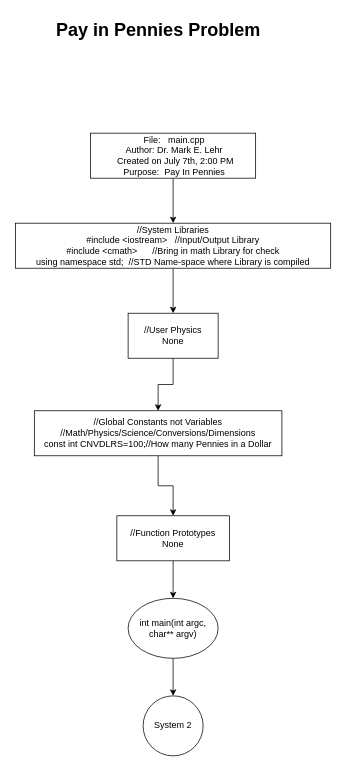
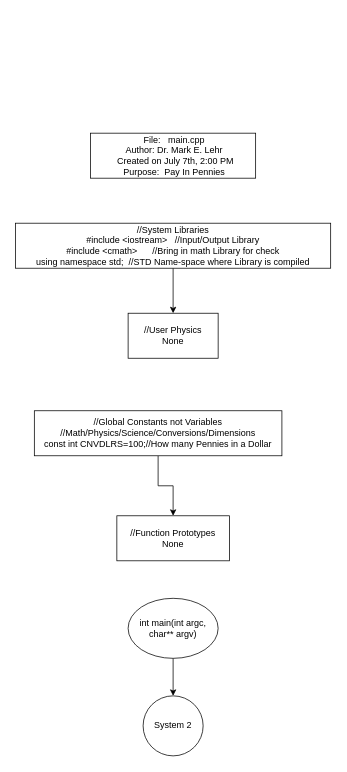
  <mxCell id="0" />
  <mxCell id="1" parent="0" />
- <mxCell id="2" value="&lt;font style=&quot;font-size: 24px;&quot;&gt;&lt;b&gt;Pay in Pennies Problem&lt;/b&gt;&lt;/font&gt;" style="text;html=1;align=center;verticalAlign=middle;resizable=0;points=[];autosize=1;strokeColor=none;fillColor=none;" vertex="1" parent="1"><mxGeometry x="60" y="20" width="300" height="40" as="geometry" /></mxCell>
- <mxCell id="3" style="edgeStyle=orthogonalEdgeStyle;rounded=0;orthogonalLoop=1;jettySize=auto;html=1;exitX=0.5;exitY=1;exitDx=0;exitDy=0;entryX=0.5;entryY=0;entryDx=0;entryDy=0;" edge="1" parent="1" source="4" target="6"><mxGeometry relative="1" as="geometry" /></mxCell>
  <mxCell id="4" value="&lt;div&gt;&amp;nbsp;File:&amp;nbsp; &amp;nbsp;main.cpp&lt;/div&gt;&lt;div&gt;&amp;nbsp;Author: Dr. Mark E. Lehr&lt;/div&gt;&lt;div&gt;&amp;nbsp; Created on July 7th, 2:00 PM&lt;/div&gt;&amp;nbsp;Purpose:&amp;nbsp; Pay In Pennies" style="rounded=0;whiteSpace=wrap;html=1;" vertex="1" parent="1"><mxGeometry x="120" y="177" width="220" height="60" as="geometry" /></mxCell>
  <mxCell id="5" style="edgeStyle=orthogonalEdgeStyle;rounded=0;orthogonalLoop=1;jettySize=auto;html=1;exitX=0.5;exitY=1;exitDx=0;exitDy=0;entryX=0.5;entryY=0;entryDx=0;entryDy=0;" edge="1" parent="1" source="6" target="8"><mxGeometry relative="1" as="geometry" /></mxCell>
  <mxCell id="6" value="//System Libraries&lt;br&gt;#include &amp;lt;iostream&amp;gt;&amp;nbsp; &amp;nbsp;//Input/Output Library&lt;br&gt;#include &amp;lt;cmath&amp;gt;&amp;nbsp; &amp;nbsp; &amp;nbsp; //Bring in math Library for check&lt;br&gt;using namespace std;&amp;nbsp; //STD Name-space where Library is compiled" style="rounded=0;whiteSpace=wrap;html=1;" vertex="1" parent="1"><mxGeometry x="20" y="297" width="420" height="60" as="geometry" /></mxCell>
- <mxCell id="7" style="edgeStyle=orthogonalEdgeStyle;rounded=0;orthogonalLoop=1;jettySize=auto;html=1;exitX=0.5;exitY=1;exitDx=0;exitDy=0;entryX=0.5;entryY=0;entryDx=0;entryDy=0;" edge="1" parent="1" source="8" target="10"><mxGeometry relative="1" as="geometry" /></mxCell>
  <mxCell id="8" value="&lt;div&gt;//User Physics&lt;/div&gt;&lt;div&gt;None&lt;/div&gt;" style="rounded=0;whiteSpace=wrap;html=1;" vertex="1" parent="1"><mxGeometry x="170" y="417" width="120" height="60" as="geometry" /></mxCell>
  <mxCell id="9" style="edgeStyle=orthogonalEdgeStyle;rounded=0;orthogonalLoop=1;jettySize=auto;html=1;exitX=0.5;exitY=1;exitDx=0;exitDy=0;entryX=0.5;entryY=0;entryDx=0;entryDy=0;" edge="1" parent="1" source="10" target="12"><mxGeometry relative="1" as="geometry" /></mxCell>
  <mxCell id="10" value="//Global Constants not Variables&lt;br&gt;//Math/Physics/Science/Conversions/Dimensions&lt;br&gt;const int CNVDLRS=100;//How many Pennies in a Dollar" style="rounded=0;whiteSpace=wrap;html=1;" vertex="1" parent="1"><mxGeometry x="45" y="547" width="330" height="60" as="geometry" /></mxCell>
- <mxCell id="11" style="edgeStyle=orthogonalEdgeStyle;rounded=0;orthogonalLoop=1;jettySize=auto;html=1;exitX=0.5;exitY=1;exitDx=0;exitDy=0;entryX=0.5;entryY=0;entryDx=0;entryDy=0;" edge="1" parent="1" source="12" target="14"><mxGeometry relative="1" as="geometry" /></mxCell>
  <mxCell id="12" value="&lt;div&gt;//Function Prototypes&lt;/div&gt;&lt;div&gt;None&lt;/div&gt;" style="rounded=0;whiteSpace=wrap;html=1;" vertex="1" parent="1"><mxGeometry x="155" y="687" width="150" height="60" as="geometry" /></mxCell>
  <mxCell id="13" style="edgeStyle=orthogonalEdgeStyle;rounded=0;orthogonalLoop=1;jettySize=auto;html=1;exitX=0.5;exitY=1;exitDx=0;exitDy=0;entryX=0.5;entryY=0;entryDx=0;entryDy=0;" edge="1" parent="1" source="14" target="15"><mxGeometry relative="1" as="geometry" /></mxCell>
  <mxCell id="14" value="int main(int argc, char** argv)" style="ellipse;whiteSpace=wrap;html=1;" vertex="1" parent="1"><mxGeometry x="170" y="797" width="120" height="80" as="geometry" /></mxCell>
  <mxCell id="15" value="System 2" style="ellipse;whiteSpace=wrap;html=1;aspect=fixed;" vertex="1" parent="1"><mxGeometry x="190" y="927" width="80" height="80" as="geometry" /></mxCell>
